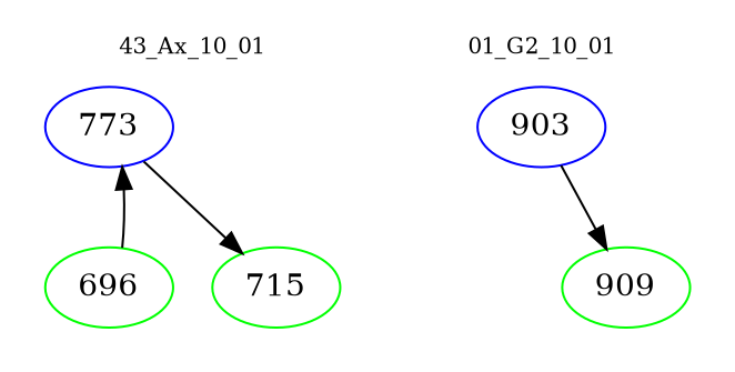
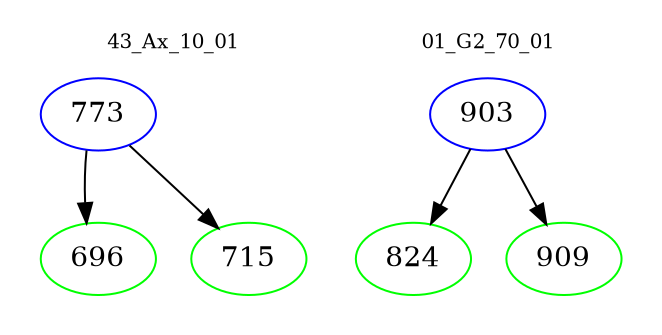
  digraph {
    node [color=green]
    edge [color=black]
    n1 [color=blue label=773]
    n2 [label=696]
    n3 [label=715]
    n4 [color=blue label=903]
+   n5 [label=824]
    n6 [label=909]
    subgraph cluster_1 {
      color=white
      fontsize=10
      label="43_Ax_10_01"
      n1
      n2
      n3
    }
    subgraph cluster_2 {
      color=white
      fontsize=10
-     label="01_G2_10_01"
+     label="01_G2_70_01"
      n4
+     n5
      n6
    }
-   n2 -> n1
+   n1 -> n2
    n1 -> n3
+   n4 -> n5
    n4 -> n6
  }
